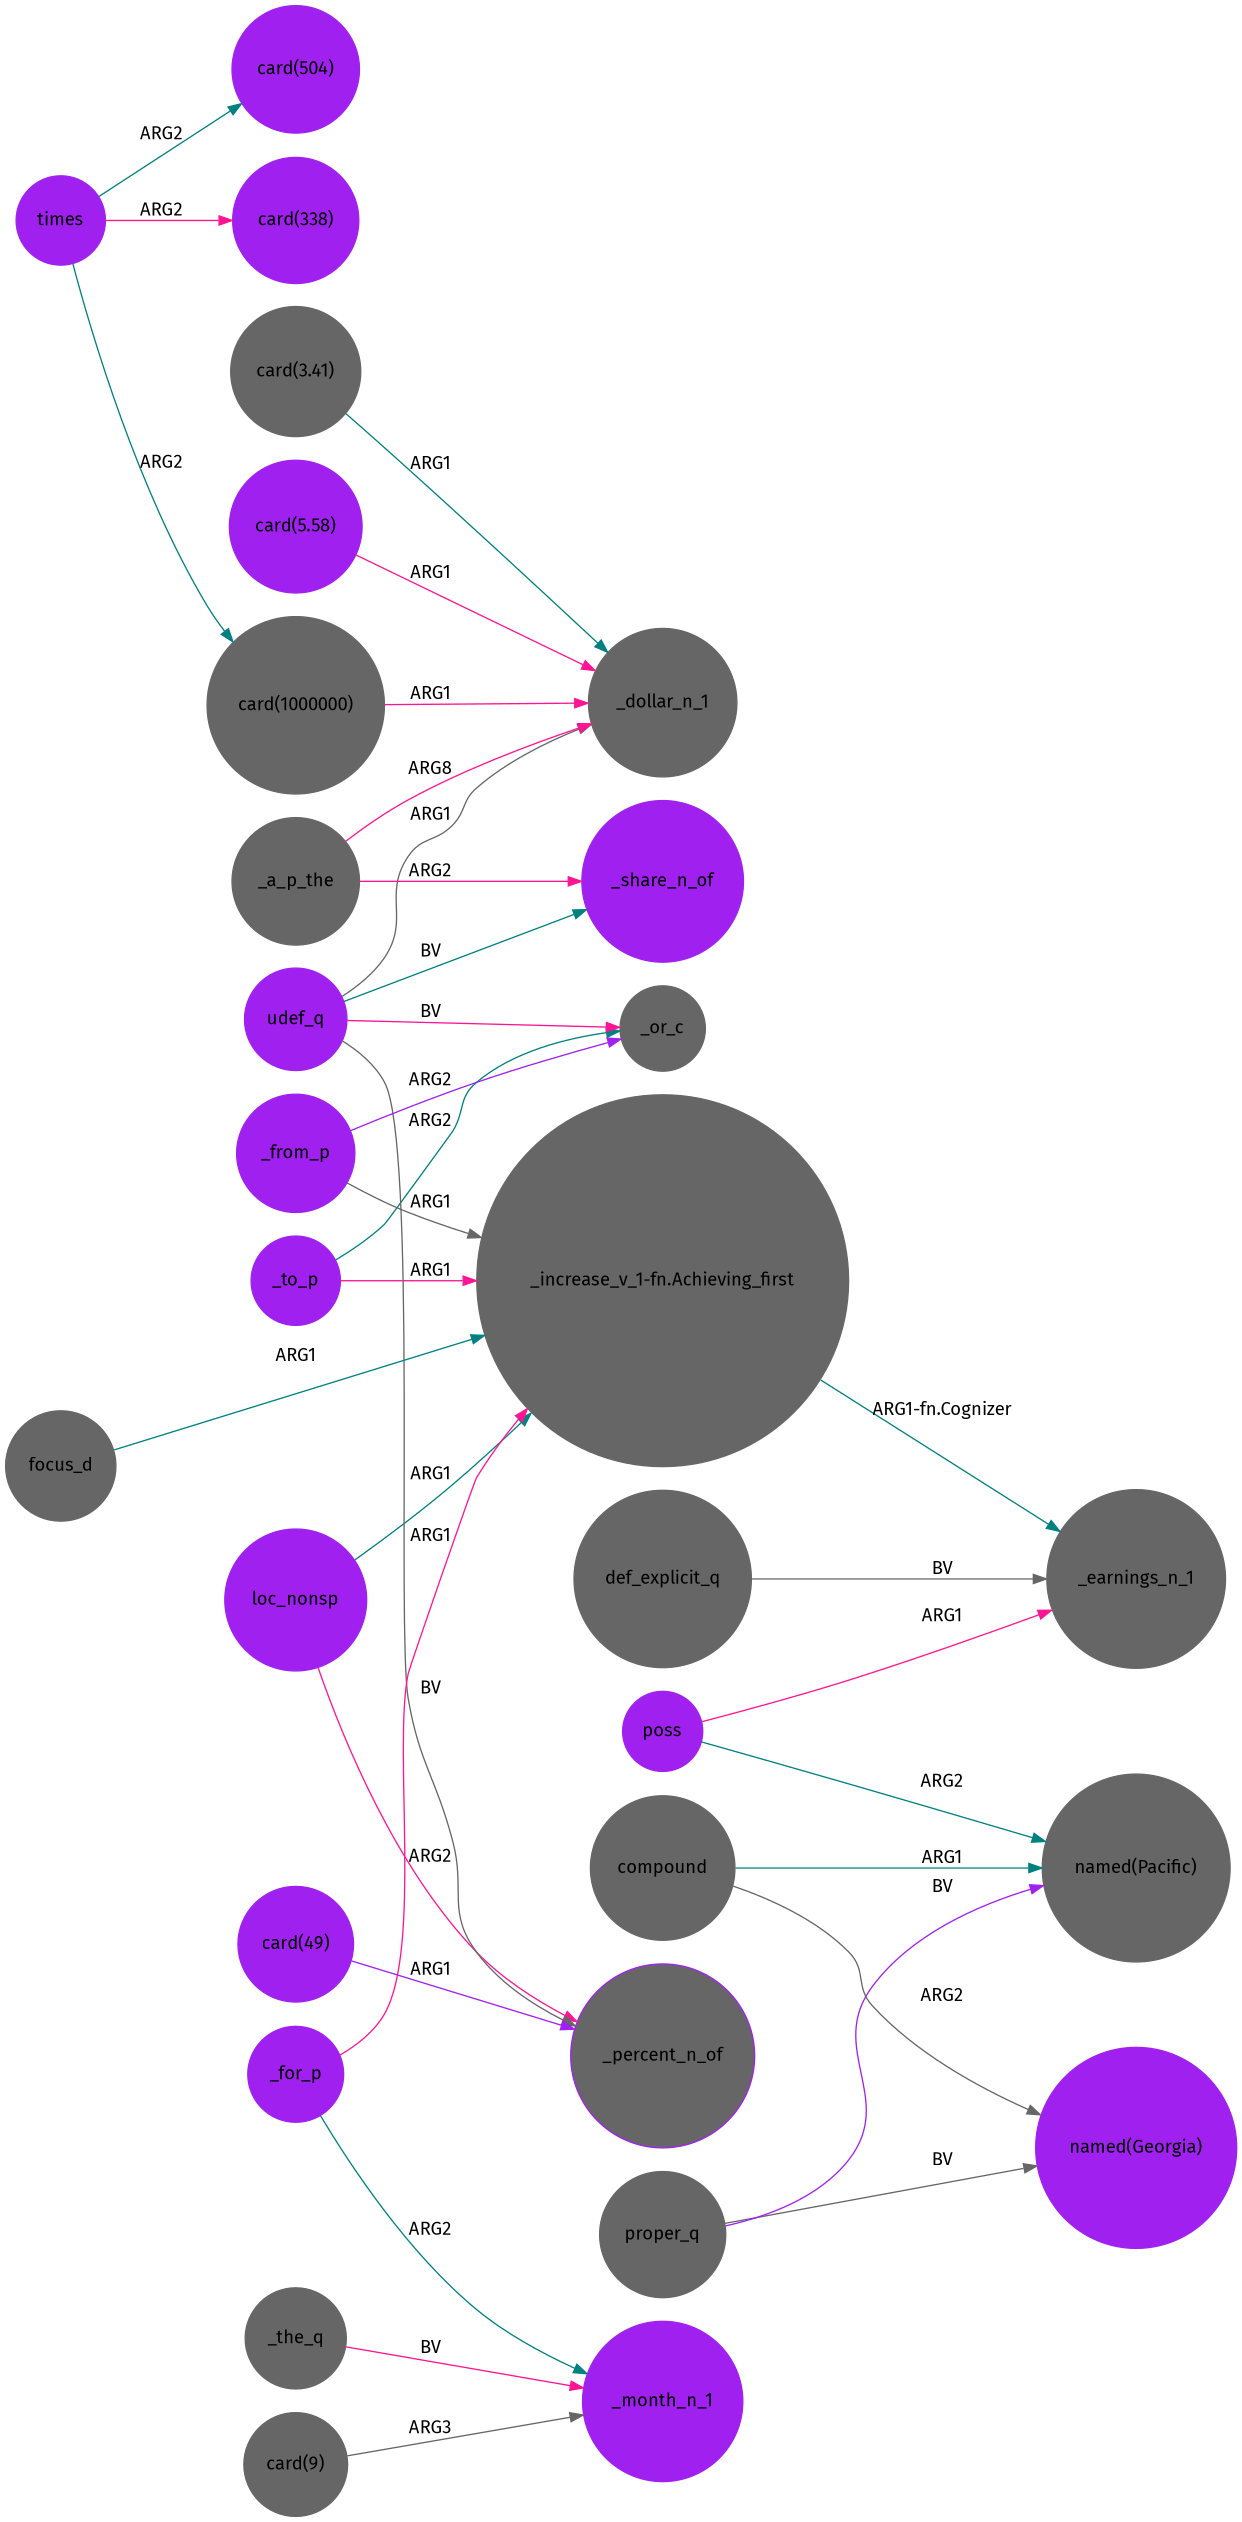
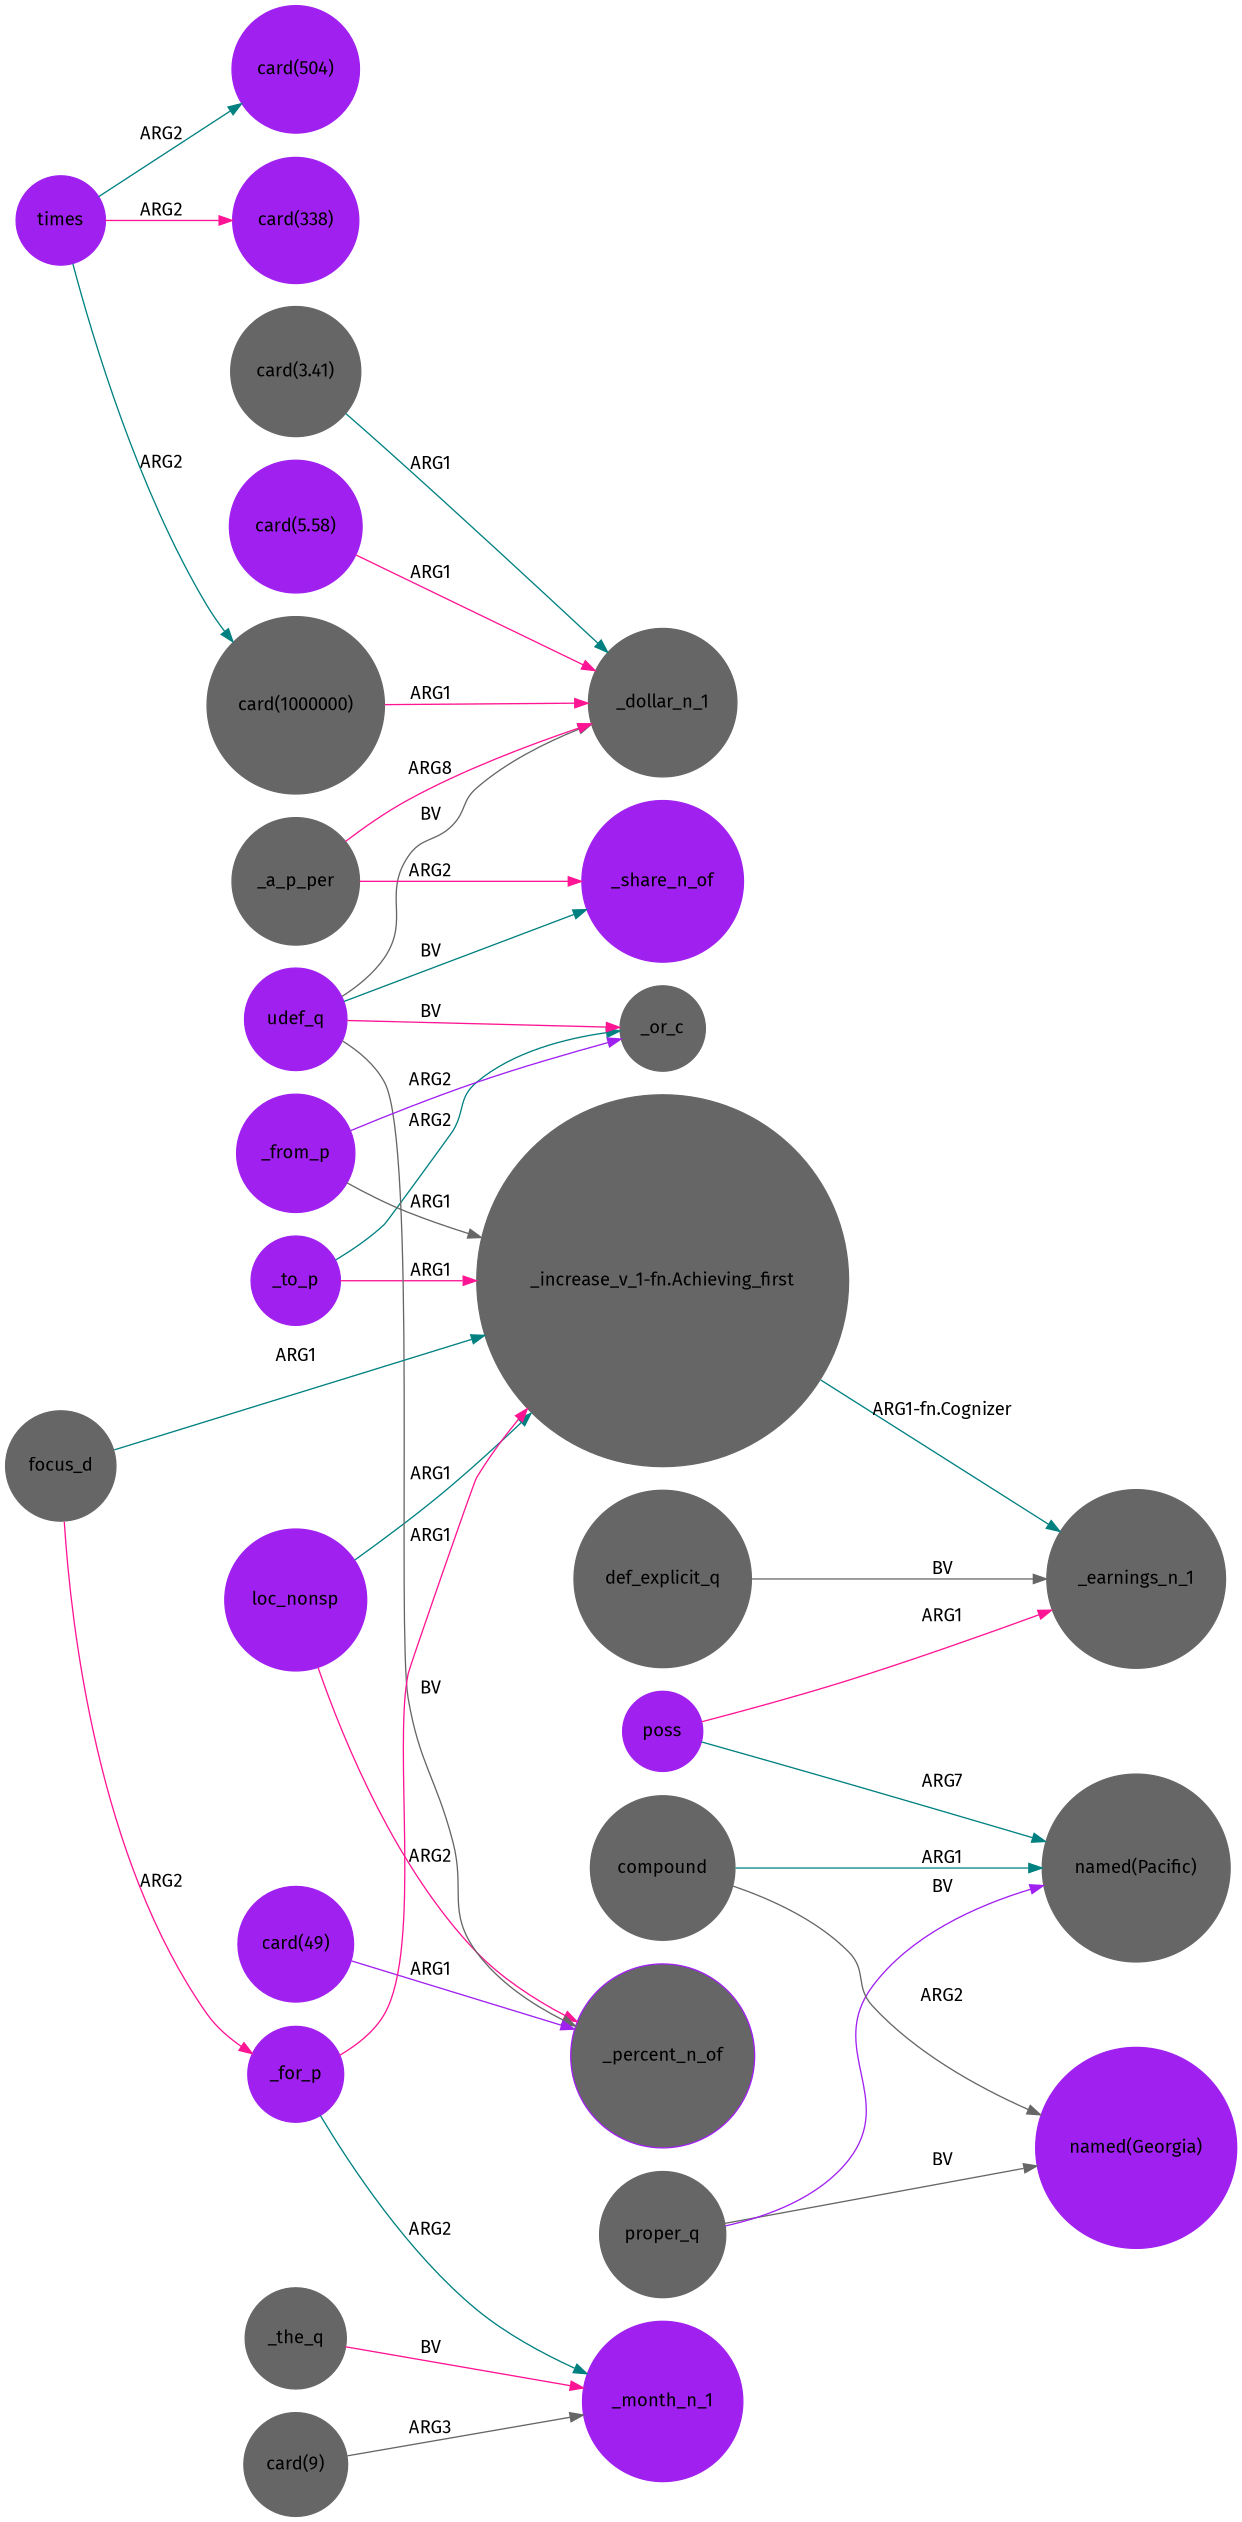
  digraph {
    fontname="Fira Sans"
    rankdir=LR
    node [color=purple fontname="Fira Sans" shape=circle style=filled]
    edge [color=deeppink fontname="Fira Sans"]
    times
    "card(338)"
    "card(1000000)" [color=gray40]
    "card(504)"
    _dollar_n_1 [color=gray40]
    _or_c [color=gray40]
    _to_p
    "_increase_v_1-fn.Achieving_first" [color=gray40]
    _earnings_n_1 [color=gray40]
    proper_q [color=gray40]
    "named(Georgia)"
    "named(Pacific)" [color=gray40]
    _the_q [color=gray40]
    _month_n_1
    loc_nonsp
    _percent_n_of [fillcolor=gray40]
    udef_q
    _share_n_of
    compound [color=gray40]
    "card(49)"
    _for_p
-   _a_p_per [color=gray40 label=_a_p_the]
+   _a_p_per [color=gray40]
    def_explicit_q [color=gray40]
    poss
    _from_p
    focus_d [color=gray40]
    "card(9)" [color=gray40]
    "card(3.41)" [color=gray40]
    "card(5.58)"
    times -> "card(338)" [label=ARG2]
    times -> "card(1000000)" [color=teal label=ARG2]
    times -> "card(504)" [color=teal label=ARG2]
    "card(1000000)" -> _dollar_n_1 [label=ARG1]
    _to_p -> _or_c [color=teal label=ARG2]
    _to_p -> "_increase_v_1-fn.Achieving_first" [label=ARG1]
    "_increase_v_1-fn.Achieving_first" -> _earnings_n_1 [color=teal label="ARG1-fn.Cognizer"]
    proper_q -> "named(Georgia)" [color=gray40 label=BV]
    proper_q -> "named(Pacific)" [color=purple label=BV]
    _the_q -> _month_n_1 [label=BV]
    loc_nonsp -> "_increase_v_1-fn.Achieving_first" [color=teal label=ARG1]
    loc_nonsp -> _percent_n_of [label=ARG2]
-   udef_q -> _dollar_n_1 [color=gray40 label=ARG1]
+   udef_q -> _dollar_n_1 [color=gray40 label=BV]
    udef_q -> _or_c [label=BV]
    udef_q -> _percent_n_of [color=gray40 label=BV]
    udef_q -> _share_n_of [color=teal label=BV]
    compound -> "named(Georgia)" [color=gray40 label=ARG2]
    compound -> "named(Pacific)" [color=teal label=ARG1]
    "card(49)" -> _percent_n_of [color=purple label=ARG1]
    _for_p -> "_increase_v_1-fn.Achieving_first" [label=ARG1]
    _for_p -> _month_n_1 [color=teal label=ARG2]
    _a_p_per -> _dollar_n_1 [label=ARG8]
    _a_p_per -> _share_n_of [label=ARG2]
    def_explicit_q -> _earnings_n_1 [color=gray40 label=BV]
    poss -> _earnings_n_1 [label=ARG1]
-   poss -> "named(Pacific)" [color=teal label=ARG2]
+   poss -> "named(Pacific)" [color=teal label=ARG7]
    _from_p -> _or_c [color=purple label=ARG2]
    _from_p -> "_increase_v_1-fn.Achieving_first" [color=gray40 label=ARG1]
    focus_d -> "_increase_v_1-fn.Achieving_first" [color=teal label=ARG1]
+   focus_d -> _for_p [label=ARG2]
    "card(9)" -> _month_n_1 [color=gray40 label=ARG3]
    "card(3.41)" -> _dollar_n_1 [color=teal label=ARG1]
    "card(5.58)" -> _dollar_n_1 [label=ARG1]
  }
